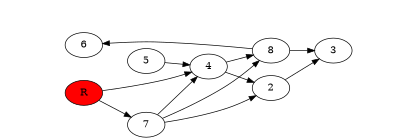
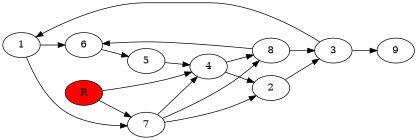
  digraph {
    rankdir=LR
+   1
    6
    7
    4
    2
    8
    5
    3
+   9
    R [fillcolor="#ff0000" style=filled]
+   1 -> 6
+   1 -> 7
+   6 -> 5
    7 -> 4
    7 -> 2
    7 -> 8
    4 -> 2
    4 -> 8
    2 -> 3
    8 -> 6
    8 -> 3
    5 -> 4
+   3 -> 1
+   3 -> 9
    R -> 7
    R -> 4
  }
